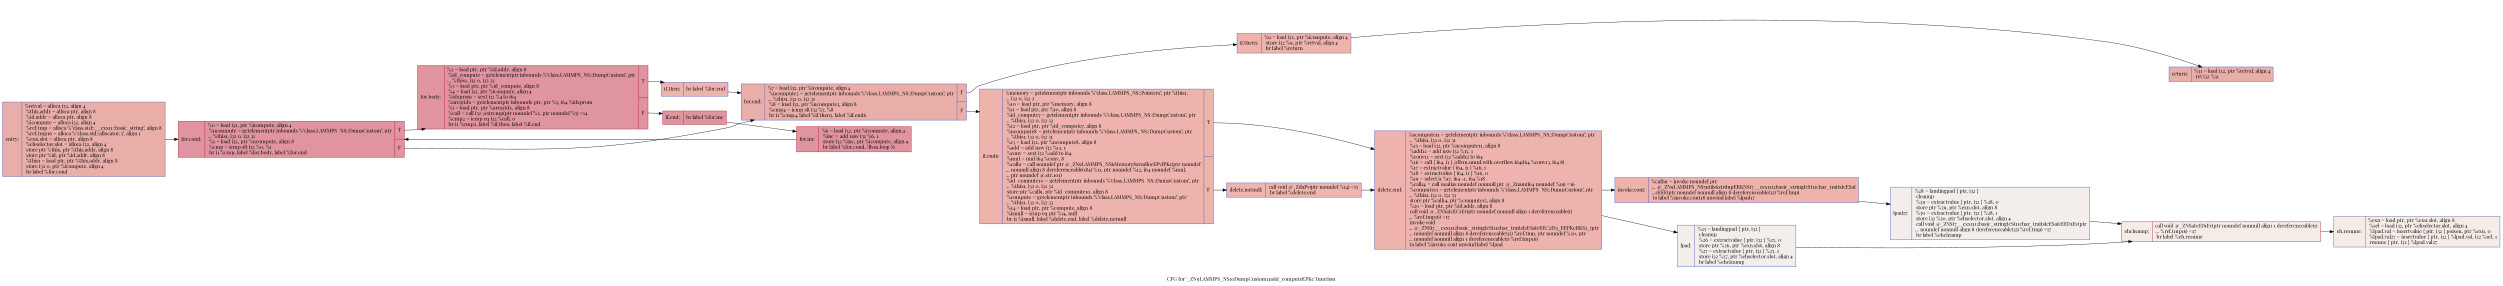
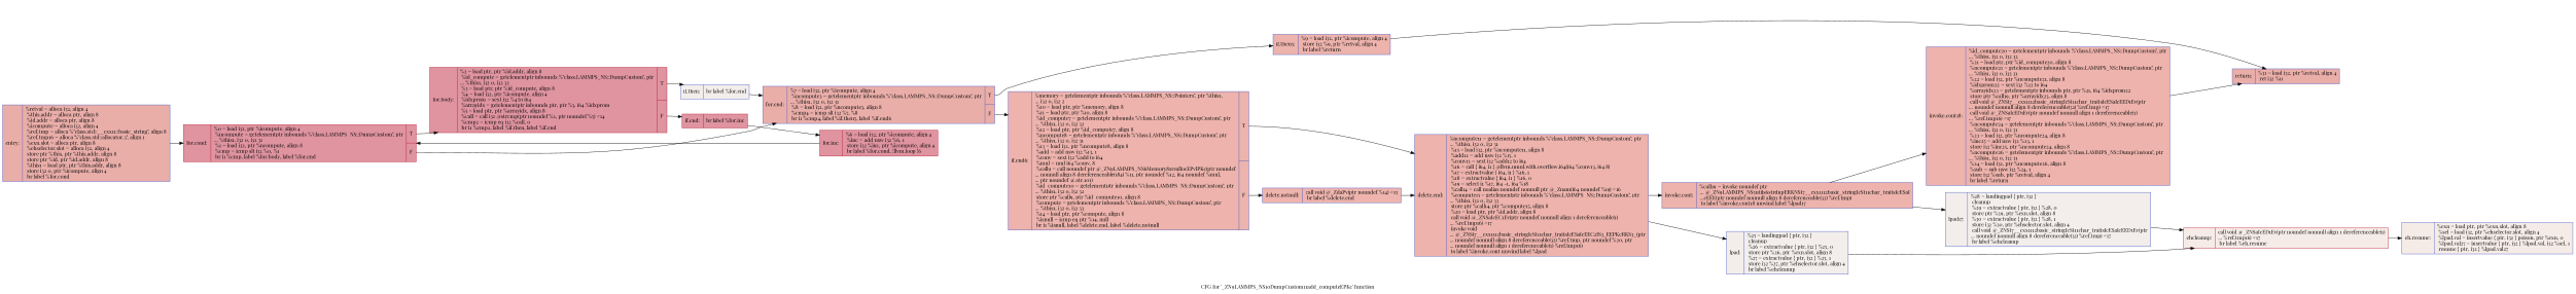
  digraph {
    fontname="Playfair Display"
    label="CFG for '_ZN9LAMMPS_NS10DumpCustom11add_computeEPKc' function"
    rankdir=LR
    node [color="#3d50c3ff" fillcolor="#d6524470" fontname="Playfair Display" shape=record style=filled]
    edge [fontname="Playfair Display"]
    n1 [fillcolor="#d0473d70" label="{entry:\l|  %retval = alloca i32, align 4\l  %this.addr = alloca ptr, align 8\l  %id.addr = alloca ptr, align 8\l  %icompute = alloca i32, align 4\l  %ref.tmp = alloca %\"class.std::__cxx11::basic_string\", align 8\l  %ref.tmp16 = alloca %\"class.std::allocator.3\", align 1\l  %exn.slot = alloca ptr, align 8\l  %ehselector.slot = alloca i32, align 4\l  store ptr %this, ptr %this.addr, align 8\l  store ptr %id, ptr %id.addr, align 8\l  %this1 = load ptr, ptr %this.addr, align 8\l  store i32 0, ptr %icompute, align 4\l  br label %for.cond\l}"]
    n2 [color="#b70d28ff" fillcolor="#b70d2870" label="{for.cond:\l|  %0 = load i32, ptr %icompute, align 4\l  %ncompute = getelementptr inbounds %\"class.LAMMPS_NS::DumpCustom\", ptr\l... %this1, i32 0, i32 31\l  %1 = load i32, ptr %ncompute, align 8\l  %cmp = icmp slt i32 %0, %1\l  br i1 %cmp, label %for.body, label %for.end\l|{<s0>T|<s1>F}}"]
    n3 [color="#b70d28ff" fillcolor="#b70d2870" label="{for.body:\l|  %2 = load ptr, ptr %id.addr, align 8\l  %id_compute = getelementptr inbounds %\"class.LAMMPS_NS::DumpCustom\", ptr\l... %this1, i32 0, i32 32\l  %3 = load ptr, ptr %id_compute, align 8\l  %4 = load i32, ptr %icompute, align 4\l  %idxprom = sext i32 %4 to i64\l  %arrayidx = getelementptr inbounds ptr, ptr %3, i64 %idxprom\l  %5 = load ptr, ptr %arrayidx, align 8\l  %call = call i32 @strcmp(ptr noundef %2, ptr noundef %5) #14\l  %cmp2 = icmp eq i32 %call, 0\l  br i1 %cmp2, label %if.then, label %if.end\l|{<s0>T|<s1>F}}"]
    n4 [fillcolor="#d0473d70" label="{for.end:\l|  %7 = load i32, ptr %icompute, align 4\l  %ncompute3 = getelementptr inbounds %\"class.LAMMPS_NS::DumpCustom\", ptr\l... %this1, i32 0, i32 31\l  %8 = load i32, ptr %ncompute3, align 8\l  %cmp4 = icmp slt i32 %7, %8\l  br i1 %cmp4, label %if.then5, label %if.end6\l|{<s0>T|<s1>F}}"]
-   n5 [label="{if.then:\l|  br label %for.end\l}"]
+   n5 [fillcolor="#e5d8d170" label="{if.then:\l|  br label %for.end\l}"]
    n6 [color="#b70d28ff" fillcolor="#b70d2870" label="{if.end:\l|  br label %for.inc\l}"]
    n7 [label="{if.then5:\l|  %9 = load i32, ptr %icompute, align 4\l  store i32 %9, ptr %retval, align 4\l  br label %return\l}"]
    n8 [label="{if.end6:\l|  %memory = getelementptr inbounds %\"class.LAMMPS_NS::Pointers\", ptr %this1,\l... i32 0, i32 2\l  %10 = load ptr, ptr %memory, align 8\l  %11 = load ptr, ptr %10, align 8\l  %id_compute7 = getelementptr inbounds %\"class.LAMMPS_NS::DumpCustom\", ptr\l... %this1, i32 0, i32 32\l  %12 = load ptr, ptr %id_compute7, align 8\l  %ncompute8 = getelementptr inbounds %\"class.LAMMPS_NS::DumpCustom\", ptr\l... %this1, i32 0, i32 31\l  %13 = load i32, ptr %ncompute8, align 8\l  %add = add nsw i32 %13, 1\l  %conv = sext i32 %add to i64\l  %mul = mul i64 %conv, 8\l  %call9 = call noundef ptr @_ZN9LAMMPS_NS6Memory8sreallocEPvlPKc(ptr noundef\l... nonnull align 8 dereferenceable(184) %11, ptr noundef %12, i64 noundef %mul,\l... ptr noundef @.str.101)\l  %id_compute10 = getelementptr inbounds %\"class.LAMMPS_NS::DumpCustom\", ptr\l... %this1, i32 0, i32 32\l  store ptr %call9, ptr %id_compute10, align 8\l  %compute = getelementptr inbounds %\"class.LAMMPS_NS::DumpCustom\", ptr\l... %this1, i32 0, i32 33\l  %14 = load ptr, ptr %compute, align 8\l  %isnull = icmp eq ptr %14, null\l  br i1 %isnull, label %delete.end, label %delete.notnull\l|{<s0>T|<s1>F}}"]
    n9 [color="#b70d28ff" fillcolor="#b70d2870" label="{for.inc:\l|  %6 = load i32, ptr %icompute, align 4\l  %inc = add nsw i32 %6, 1\l  store i32 %inc, ptr %icompute, align 4\l  br label %for.cond, !llvm.loop !6\l}"]
-   n10 [fillcolor="#d0473d70" label="{return:\l|  %31 = load i32, ptr %retval, align 4\l  ret i32 %31\l}"]
+   n10 [fillcolor="#d0473d70" label="{return:\l|  %31 = load i32, ptr %retval, align 4\l  ret i32 %11\l}"]
    n11 [label="{delete.end:\l|  %ncompute11 = getelementptr inbounds %\"class.LAMMPS_NS::DumpCustom\", ptr\l... %this1, i32 0, i32 31\l  %15 = load i32, ptr %ncompute11, align 8\l  %add12 = add nsw i32 %15, 1\l  %conv13 = sext i32 %add12 to i64\l  %16 = call \{ i64, i1 \} @llvm.umul.with.overflow.i64(i64 %conv13, i64 8)\l  %17 = extractvalue \{ i64, i1 \} %16, 1\l  %18 = extractvalue \{ i64, i1 \} %16, 0\l  %19 = select i1 %17, i64 -1, i64 %18\l  %call14 = call noalias noundef nonnull ptr @_Znam(i64 noundef %19) #16\l  %compute15 = getelementptr inbounds %\"class.LAMMPS_NS::DumpCustom\", ptr\l... %this1, i32 0, i32 33\l  store ptr %call14, ptr %compute15, align 8\l  %20 = load ptr, ptr %id.addr, align 8\l  call void @_ZNSaIcEC1Ev(ptr noundef nonnull align 1 dereferenceable(1)\l... %ref.tmp16) #17\l  invoke void\l... @_ZNSt7__cxx1112basic_stringIcSt11char_traitsIcESaIcEEC2IS3_EEPKcRKS3_(ptr\l... noundef nonnull align 8 dereferenceable(32) %ref.tmp, ptr noundef %20, ptr\l... noundef nonnull align 1 dereferenceable(1) %ref.tmp16)\l          to label %invoke.cont unwind label %lpad\l}"]
    n12 [fillcolor="#d8564670" label="{delete.notnull:\l|  call void @_ZdaPv(ptr noundef %14) #15\l  br label %delete.end\l}"]
    n13 [label="{invoke.cont:\l|  %call19 = invoke noundef ptr\l... @_ZN9LAMMPS_NS5utils6strdupERKNSt7__cxx1112basic_stringIcSt11char_traitsIcESaI\l...cEEE(ptr noundef nonnull align 8 dereferenceable(32) %ref.tmp)\l          to label %invoke.cont18 unwind label %lpad17\l}"]
    n14 [fillcolor="#e5d8d170" label="{lpad:\l|  %25 = landingpad \{ ptr, i32 \}\l          cleanup\l  %26 = extractvalue \{ ptr, i32 \} %25, 0\l  store ptr %26, ptr %exn.slot, align 8\l  %27 = extractvalue \{ ptr, i32 \} %25, 1\l  store i32 %27, ptr %ehselector.slot, align 4\l  br label %ehcleanup\l}"]
+   n15 [label="{invoke.cont18:\l|  %id_compute20 = getelementptr inbounds %\"class.LAMMPS_NS::DumpCustom\", ptr\l... %this1, i32 0, i32 32\l  %21 = load ptr, ptr %id_compute20, align 8\l  %ncompute21 = getelementptr inbounds %\"class.LAMMPS_NS::DumpCustom\", ptr\l... %this1, i32 0, i32 31\l  %22 = load i32, ptr %ncompute21, align 8\l  %idxprom22 = sext i32 %22 to i64\l  %arrayidx23 = getelementptr inbounds ptr, ptr %21, i64 %idxprom22\l  store ptr %call19, ptr %arrayidx23, align 8\l  call void @_ZNSt7__cxx1112basic_stringIcSt11char_traitsIcESaIcEED1Ev(ptr\l... noundef nonnull align 8 dereferenceable(32) %ref.tmp) #17\l  call void @_ZNSaIcED1Ev(ptr noundef nonnull align 1 dereferenceable(1)\l... %ref.tmp16) #17\l  %ncompute24 = getelementptr inbounds %\"class.LAMMPS_NS::DumpCustom\", ptr\l... %this1, i32 0, i32 31\l  %23 = load i32, ptr %ncompute24, align 8\l  %inc25 = add nsw i32 %23, 1\l  store i32 %inc25, ptr %ncompute24, align 8\l  %ncompute26 = getelementptr inbounds %\"class.LAMMPS_NS::DumpCustom\", ptr\l... %this1, i32 0, i32 31\l  %24 = load i32, ptr %ncompute26, align 8\l  %sub = sub nsw i32 %24, 1\l  store i32 %sub, ptr %retval, align 4\l  br label %return\l}"]
    n16 [fillcolor="#e5d8d170" label="{lpad17:\l|  %28 = landingpad \{ ptr, i32 \}\l          cleanup\l  %29 = extractvalue \{ ptr, i32 \} %28, 0\l  store ptr %29, ptr %exn.slot, align 8\l  %30 = extractvalue \{ ptr, i32 \} %28, 1\l  store i32 %30, ptr %ehselector.slot, align 4\l  call void @_ZNSt7__cxx1112basic_stringIcSt11char_traitsIcESaIcEED1Ev(ptr\l... noundef nonnull align 8 dereferenceable(32) %ref.tmp) #17\l  br label %ehcleanup\l}"]
    n17 [color="#b70d28ff" fillcolor="#ead5c970" label="{ehcleanup:\l|  call void @_ZNSaIcED1Ev(ptr noundef nonnull align 1 dereferenceable(1)\l... %ref.tmp16) #17\l  br label %eh.resume\l}"]
    n18 [fillcolor="#ead5c970" label="{eh.resume:\l|  %exn = load ptr, ptr %exn.slot, align 8\l  %sel = load i32, ptr %ehselector.slot, align 4\l  %lpad.val = insertvalue \{ ptr, i32 \} poison, ptr %exn, 0\l  %lpad.val27 = insertvalue \{ ptr, i32 \} %lpad.val, i32 %sel, 1\l  resume \{ ptr, i32 \} %lpad.val27\l}"]
    n1 -> n2
    n2 -> n3 [tailport=s0]
    n2 -> n4 [tailport=s1]
    n3 -> n5 [tailport=s0]
    n3 -> n6 [tailport=s1]
    n4 -> n7 [tailport=s0]
    n4 -> n8 [tailport=s1]
    n5 -> n4
    n6 -> n9
    n7 -> n10
    n8 -> n11 [tailport=s0]
    n8 -> n12 [tailport=s1]
    n9 -> n2
    n11 -> n13
    n11 -> n14
    n12 -> n11
+   n13 -> n15
    n13 -> n16
    n14 -> n17
+   n15 -> n10
    n16 -> n17
    n17 -> n18
  }
